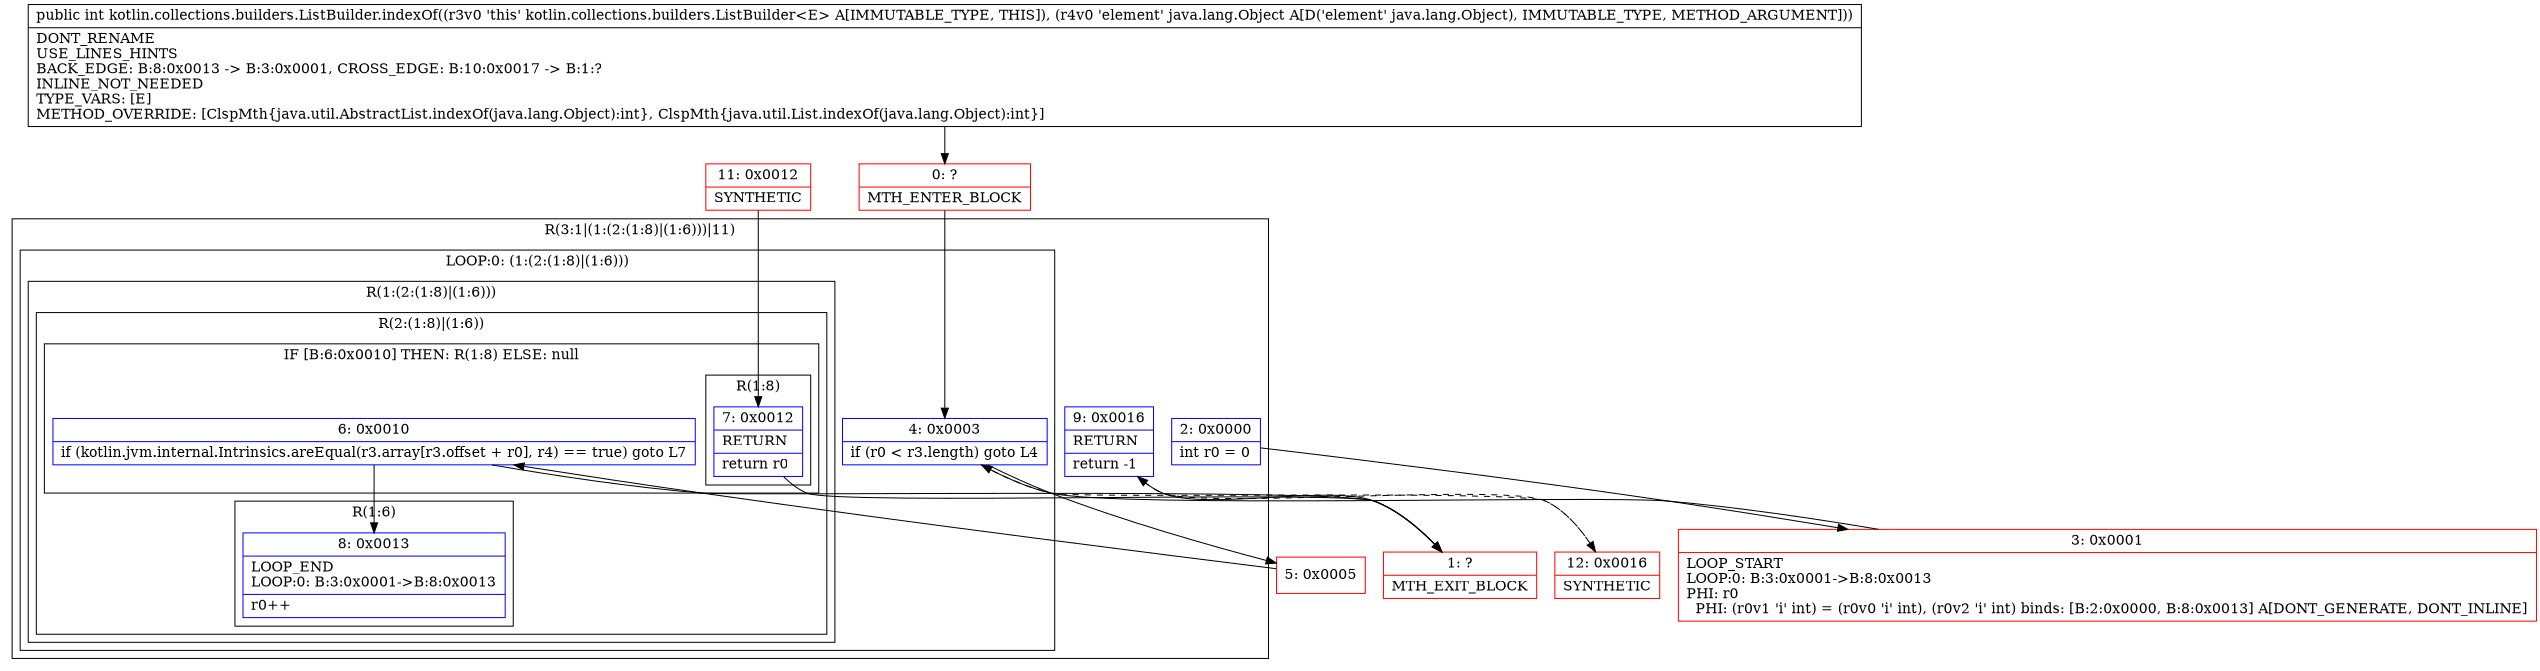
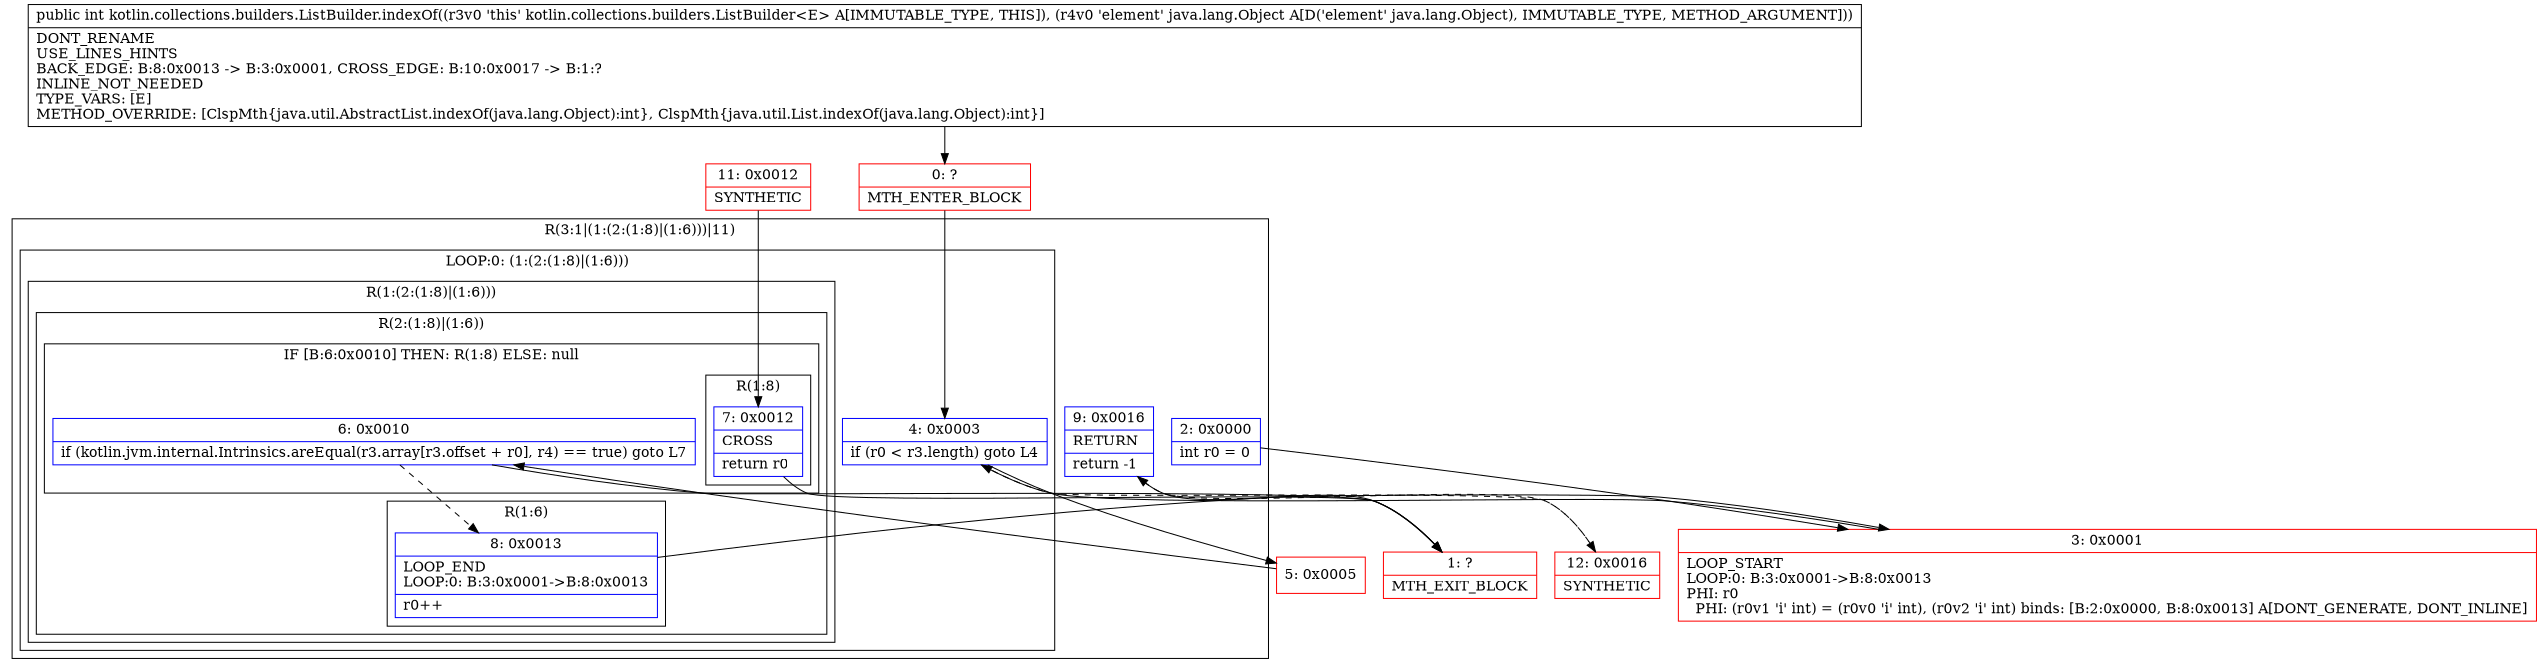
  digraph {
    node [color=blue shape=record]
-   n1 [label="{7\:\ 0x0012|RETURN\l|return r0\l}"]
+   n1 [label="{7\:\ 0x0012|CROSS\l|return r0\l}"]
    n2 [label="{6\:\ 0x0010|if (kotlin.jvm.internal.Intrinsics.areEqual(r3.array[r3.offset + r0], r4) == true) goto L7\l}"]
    n3 [label="{8\:\ 0x0013|LOOP_END\lLOOP:0: B:3:0x0001\-\>B:8:0x0013\l|r0++\l}"]
    n4 [label="{4\:\ 0x0003|if (r0 \< r3.length) goto L4\l}"]
    n5 [label="{2\:\ 0x0000|int r0 = 0\l}"]
    n6 [label="{9\:\ 0x0016|RETURN\l|return \-1\l}"]
    n7 [color=red label="{1\:\ ?|MTH_EXIT_BLOCK\l}"]
    n8 [color=red label="{3\:\ 0x0001|LOOP_START\lLOOP:0: B:3:0x0001\-\>B:8:0x0013\lPHI: r0 \l  PHI: (r0v1 'i' int) = (r0v0 'i' int), (r0v2 'i' int) binds: [B:2:0x0000, B:8:0x0013] A[DONT_GENERATE, DONT_INLINE]\l}"]
    n9 [color=red label="{5\:\ 0x0005}"]
    n10 [color=red label="{12\:\ 0x0016|SYNTHETIC\l}"]
    n11 [color=red label="{11\:\ 0x0012|SYNTHETIC\l}"]
    n12 [color=red label="{0\:\ ?|MTH_ENTER_BLOCK\l}"]
    n13 [label="{public int kotlin.collections.builders.ListBuilder.indexOf((r3v0 'this' kotlin.collections.builders.ListBuilder\<E\> A[IMMUTABLE_TYPE, THIS]), (r4v0 'element' java.lang.Object A[D('element' java.lang.Object), IMMUTABLE_TYPE, METHOD_ARGUMENT]))  | DONT_RENAME\lUSE_LINES_HINTS\lBACK_EDGE: B:8:0x0013 \-\> B:3:0x0001, CROSS_EDGE: B:10:0x0017 \-\> B:1:?\lINLINE_NOT_NEEDED\lTYPE_VARS: [E]\lMETHOD_OVERRIDE: [ClspMth\{java.util.AbstractList.indexOf(java.lang.Object):int\}, ClspMth\{java.util.List.indexOf(java.lang.Object):int\}]\l}" color=""]
    subgraph cluster_1 {
      label="R(3:1|(1:(2:(1:8)|(1:6)))|11)"
      n5
      n6
      subgraph cluster_2 {
        label="LOOP:0: (1:(2:(1:8)|(1:6)))"
        n4
        subgraph cluster_3 {
          label="R(1:(2:(1:8)|(1:6)))"
          subgraph cluster_4 {
            label="R(2:(1:8)|(1:6))"
            subgraph cluster_5 {
              label="IF [B:6:0x0010] THEN: R(1:8) ELSE: null"
              n2
              subgraph cluster_6 {
                label="R(1:8)"
                n1
              }
            }
            subgraph cluster_7 {
              label="R(1:6)"
              n3
            }
          }
        }
      }
    }
    n1 -> n7
-   n2 -> n3 [style=solid]
+   n2 -> n3 [style=dashed]
    n2 -> n7
+   n3 -> n8
    n4 -> n9
    n4 -> n10 [style=dashed]
    n5 -> n8
    n6 -> n7
    n8 -> n4
    n9 -> n2
    n10 -> n6 [style=dashed]
    n11 -> n1
    n12 -> n4
    n13 -> n12
  }
